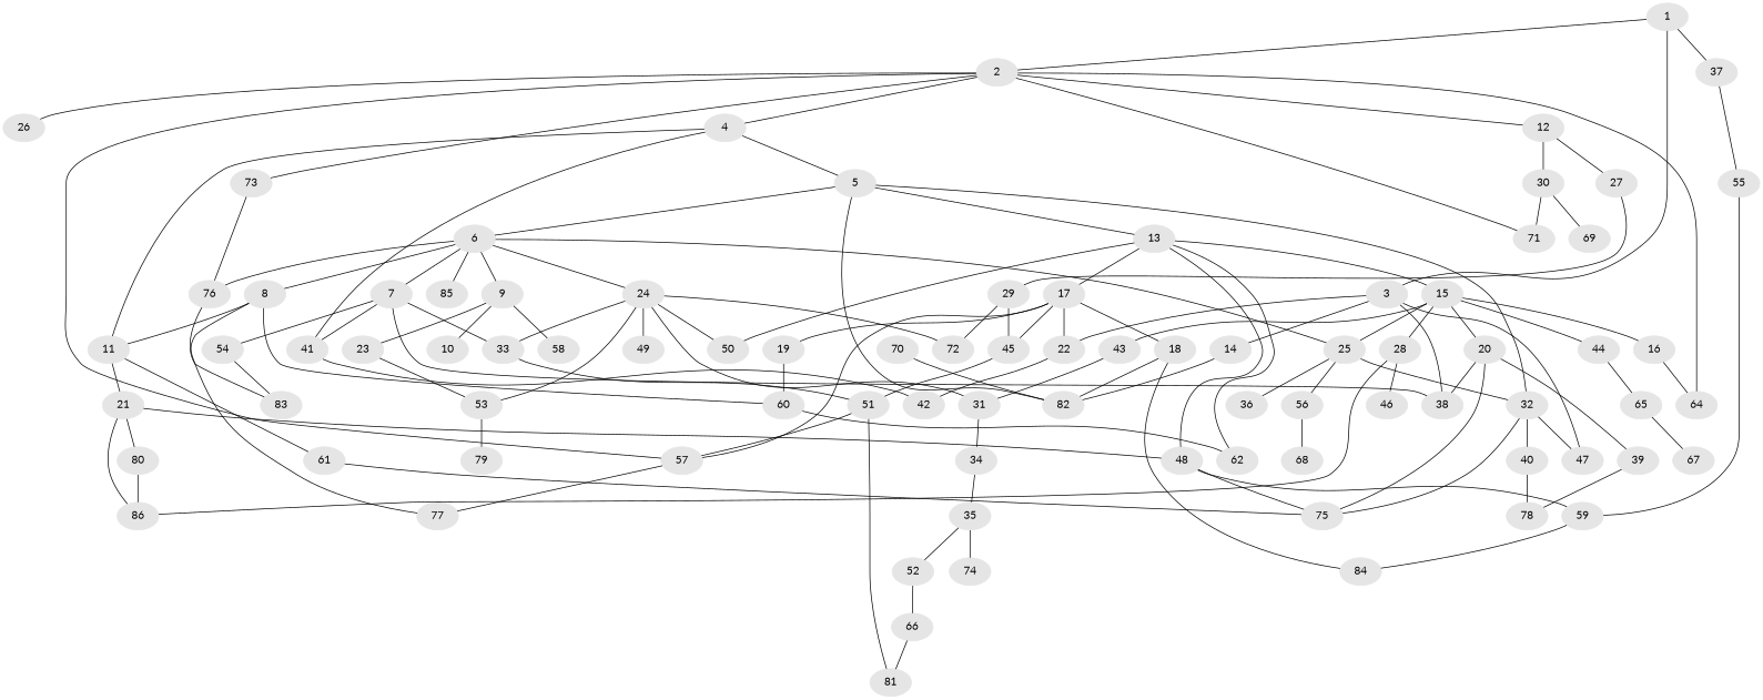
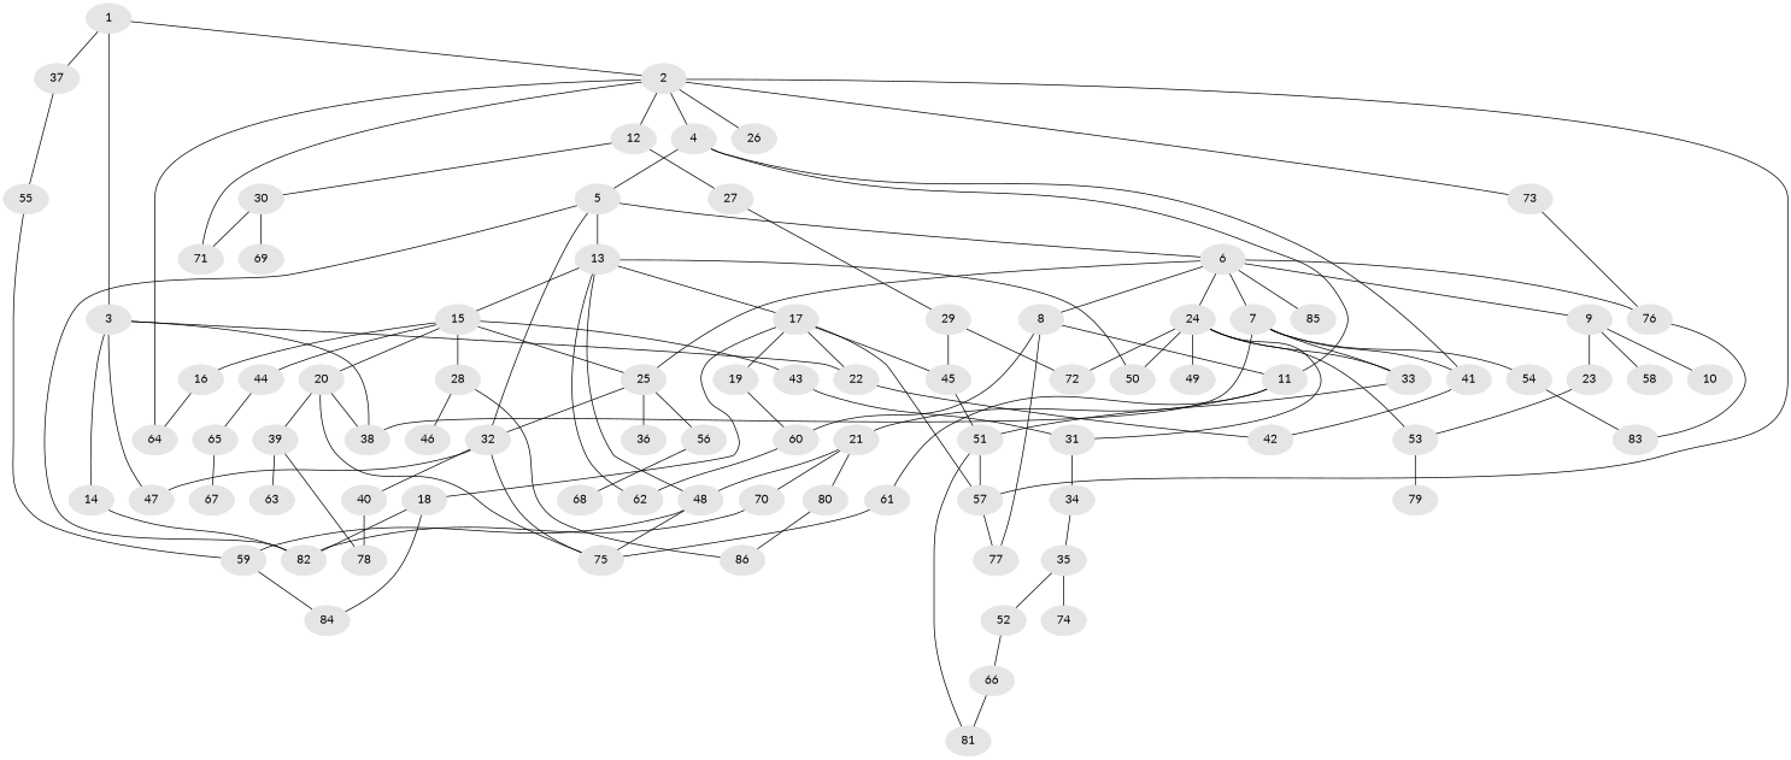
  graph {
    fontname=Lato
    node [color=gray90 fontname=Lato style=filled]
    edge [fontname=Lato]
    1
    2
    3
    37
    4
    12
    26
    57
    64
    71
    73
    14
    22
    38
    47
    55
    5
    11
    41
    27
    30
    77
    76
    82
    42
    6
    13
    32
    21
    61
    7
    8
    9
    24
    25
    85
    15
    17
    48
    50
    62
    75
    40
    33
    54
    60
    10
    23
    58
    53
    31
    49
    72
    36
    56
    83
    51
    70
    80
    29
    69
    16
    20
    28
    43
    44
    18
    19
    45
    59
    39
    46
    86
    65
    84
+   63
    78
    79
    34
    68
    35
    81
    52
    74
    66
    67
    1 -- 2
    1 -- 3
    1 -- 37
    2 -- 4
    2 -- 12
    2 -- 26
    2 -- 57
    2 -- 64
    2 -- 71
    2 -- 73
    3 -- 14
    3 -- 22
    3 -- 38
    3 -- 47
    37 -- 55
    4 -- 5
    4 -- 11
    4 -- 41
    12 -- 27
    12 -- 30
    57 -- 77
    73 -- 76
    14 -- 82
    22 -- 42
    55 -- 59
    5 -- 82
    5 -- 6
    5 -- 13
    5 -- 32
    11 -- 21
    11 -- 61
    41 -- 42
    27 -- 29
    30 -- 71
    30 -- 69
    76 -- 83
    6 -- 76
    6 -- 7
    6 -- 8
    6 -- 9
    6 -- 24
    6 -- 25
    6 -- 85
    13 -- 15
    13 -- 17
    13 -- 48
    13 -- 50
    13 -- 62
    32 -- 47
    32 -- 75
    32 -- 40
    21 -- 48
-   21 -- 86
+   21 -- 70
    21 -- 80
    61 -- 75
    7 -- 38
    7 -- 41
    7 -- 33
    7 -- 54
    8 -- 11
    8 -- 77
    8 -- 60
    9 -- 10
    9 -- 23
    9 -- 58
    24 -- 50
    24 -- 33
    24 -- 53
    24 -- 31
    24 -- 49
    24 -- 72
    25 -- 32
    25 -- 36
    25 -- 56
    15 -- 25
    15 -- 16
    15 -- 20
    15 -- 28
    15 -- 43
    15 -- 44
    17 -- 57
    17 -- 22
    17 -- 18
    17 -- 19
    17 -- 45
    48 -- 75
    48 -- 59
    40 -- 78
    33 -- 51
    54 -- 83
    60 -- 62
    23 -- 53
    53 -- 79
    31 -- 34
    56 -- 68
    51 -- 57
    51 -- 81
    70 -- 82
    80 -- 86
    29 -- 72
    29 -- 45
    16 -- 64
    20 -- 38
    20 -- 75
    20 -- 39
    28 -- 46
    28 -- 86
    43 -- 31
    44 -- 65
    18 -- 82
    18 -- 84
    19 -- 60
    45 -- 51
    59 -- 84
+   39 -- 63
    39 -- 78
    65 -- 67
    34 -- 35
    35 -- 52
    35 -- 74
    52 -- 66
    66 -- 81
  }
